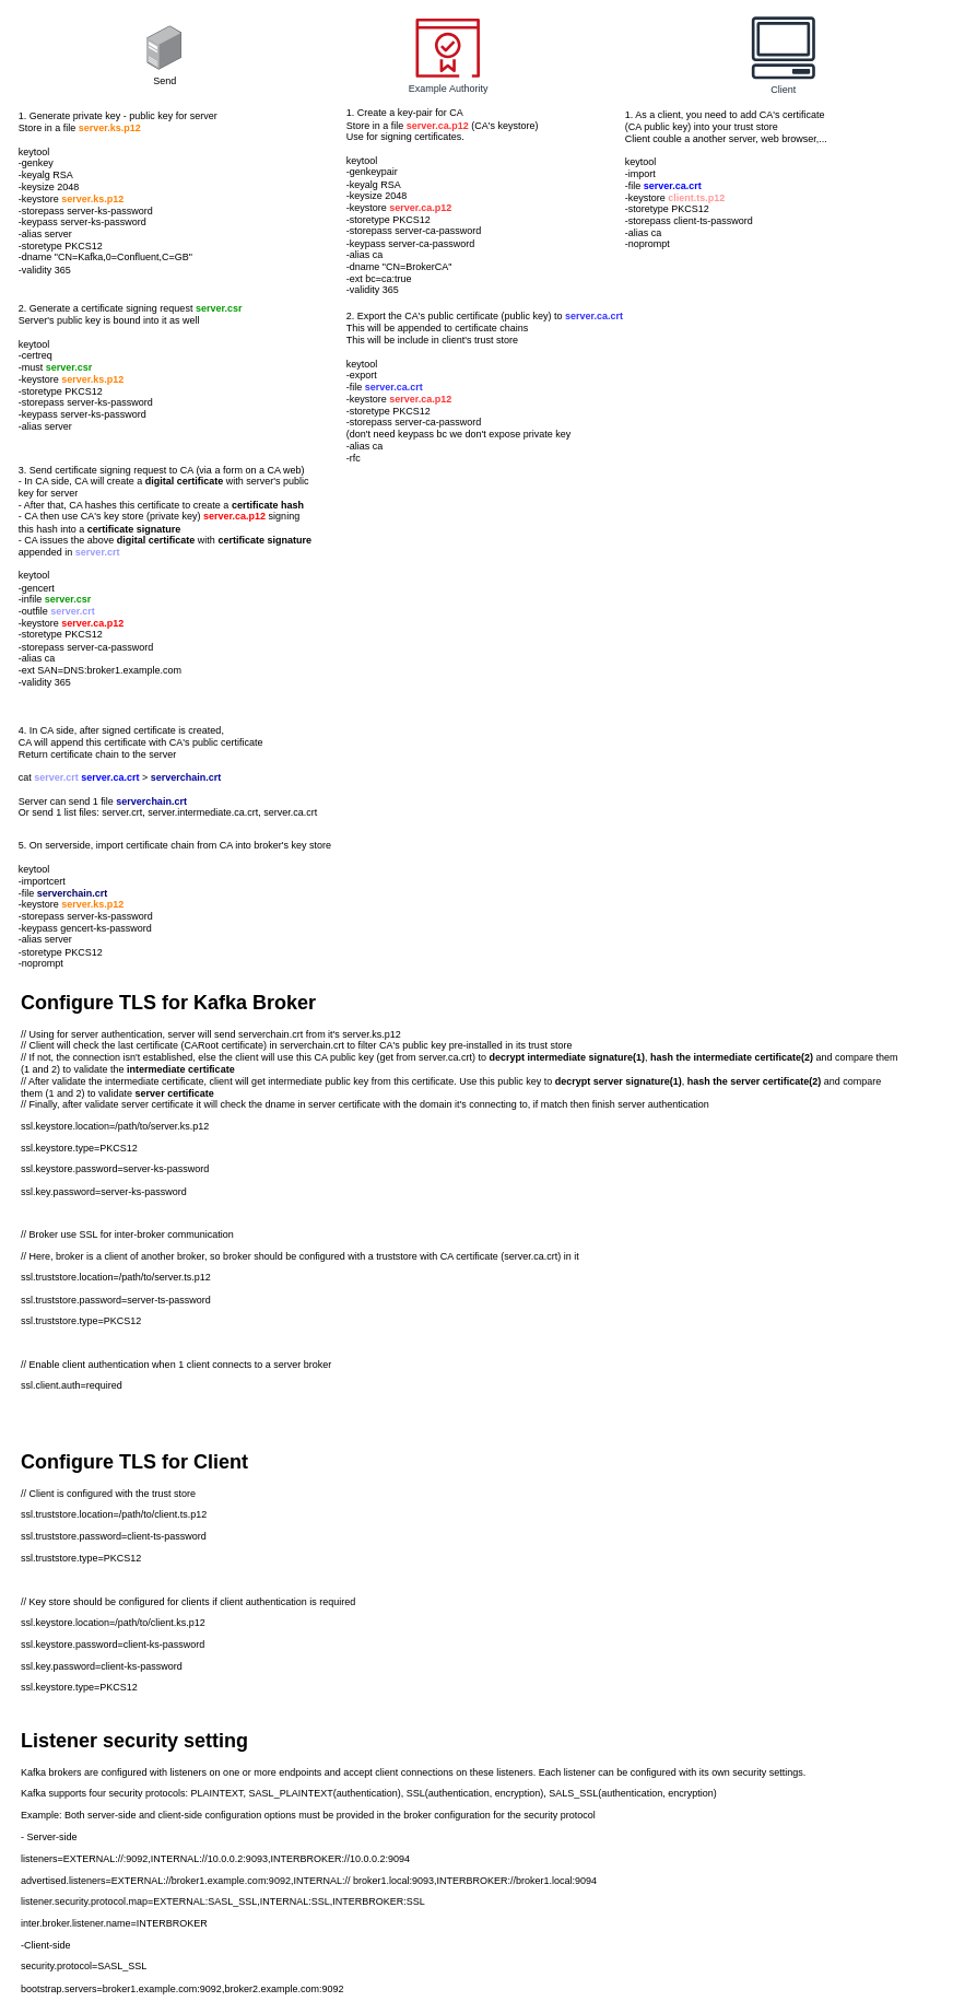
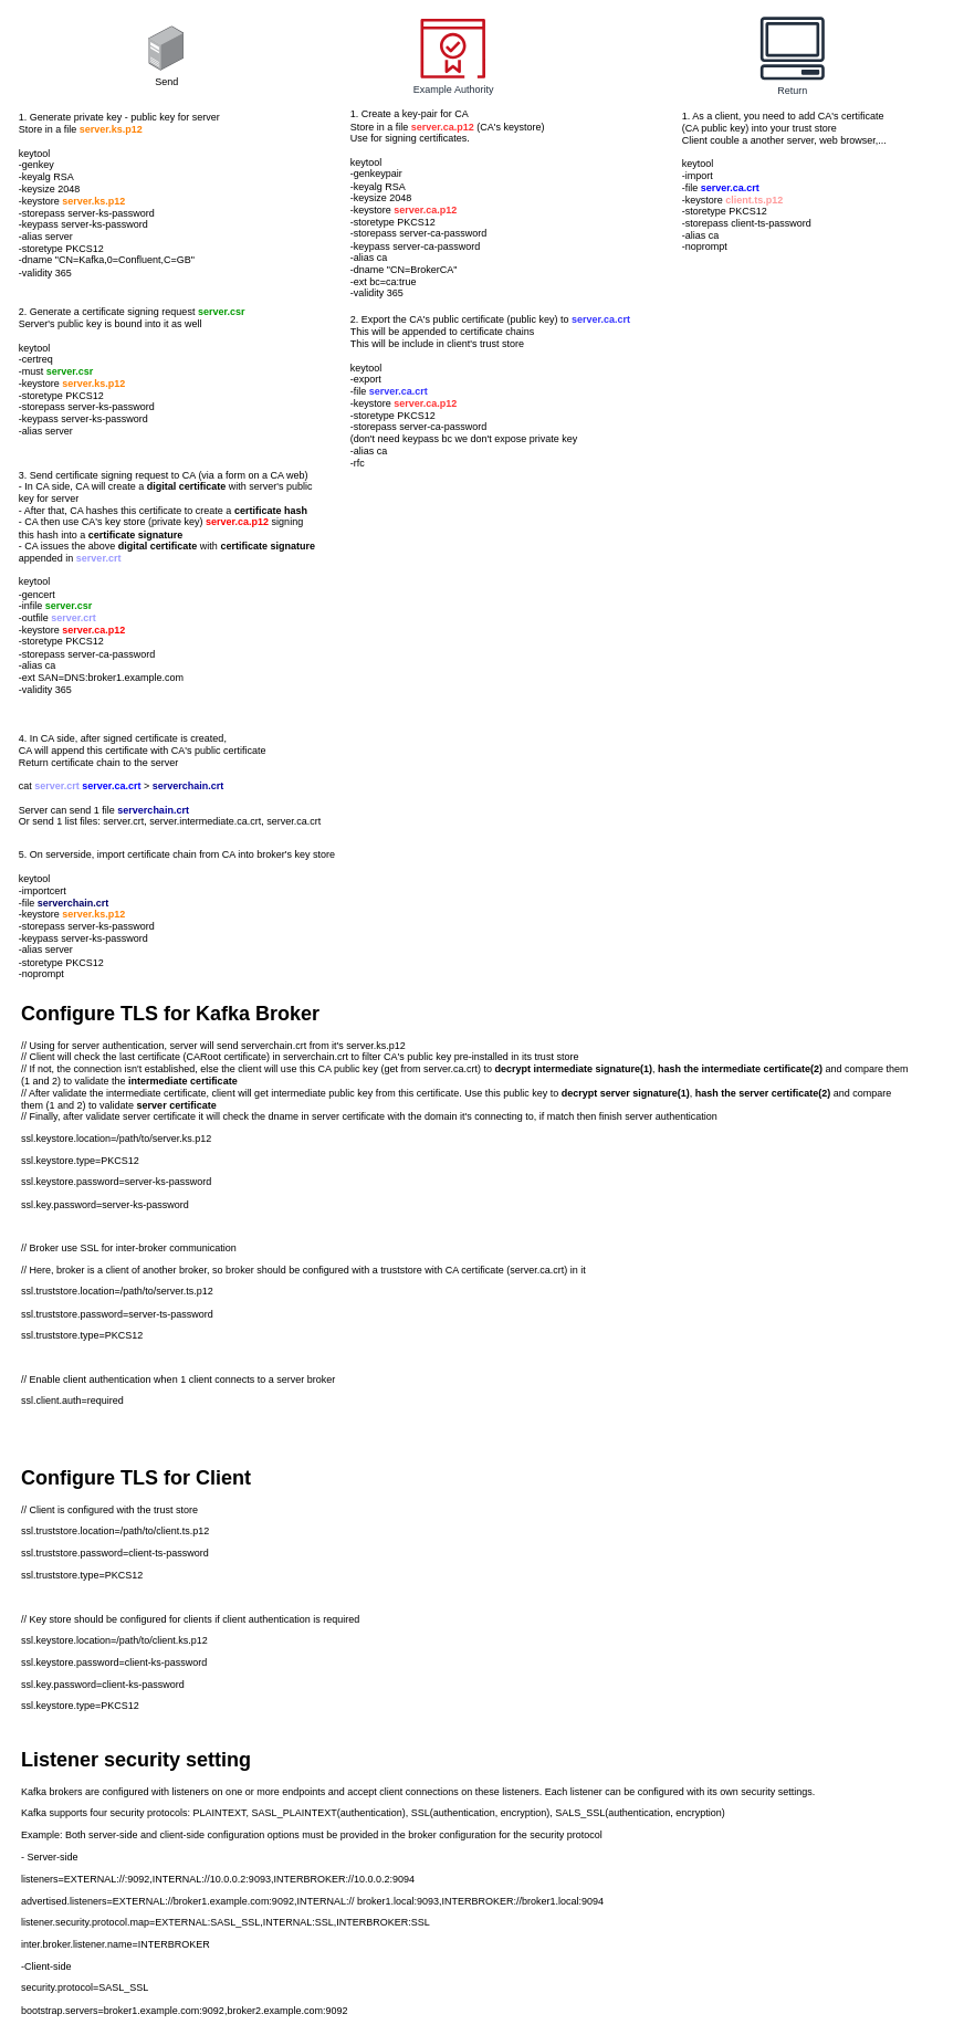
  <mxCell id="0" />
  <mxCell id="1" parent="0" />
  <mxCell id="2" value="Example Authority" style="outlineConnect=0;fontColor=#232F3E;gradientColor=none;fillColor=#C7131F;strokeColor=none;dashed=0;verticalLabelPosition=bottom;verticalAlign=top;align=center;html=1;fontSize=12;fontStyle=0;aspect=fixed;pointerEvents=1;shape=mxgraph.aws4.certificate_manager_2;" parent="1" vertex="1"><mxGeometry x="506.5" y="22" width="78" height="72" as="geometry" /></mxCell>
  <mxCell id="3" value="1. Create a key-pair for CA &lt;br&gt;Store in a file &lt;b&gt;&lt;font color=&quot;#ff3333&quot;&gt;server.ca.p12&amp;nbsp;&lt;/font&gt;&lt;/b&gt;(CA's keystore)&lt;br&gt;Use for signing certificates.&lt;br&gt;&amp;nbsp;&lt;br&gt;keytool &lt;br&gt;-genkeypair &lt;br&gt;-keyalg RSA &lt;br&gt;-keysize 2048 &lt;br&gt;-keystore &lt;b&gt;&lt;font color=&quot;#ff3333&quot;&gt;server.ca.p12 &lt;/font&gt;&lt;/b&gt;&lt;br&gt;-storetype PKCS12 &lt;br&gt;-storepass server-ca-password&lt;br&gt;-keypass server-ca-password&lt;br&gt;-alias ca&lt;br&gt;-dname &quot;CN=BrokerCA&quot;&lt;br&gt;-ext bc=ca:true&lt;br&gt;-validity 365&amp;nbsp;&amp;nbsp;" style="text;html=1;strokeColor=none;fillColor=none;align=left;verticalAlign=middle;whiteSpace=wrap;rounded=0;" parent="1" vertex="1"><mxGeometry x="420" y="134" width="240" height="224" as="geometry" /></mxCell>
  <mxCell id="4" value="2. Export the CA's public certificate (public key) to &lt;b&gt;&lt;font color=&quot;#3333ff&quot;&gt;server.ca.crt&lt;/font&gt;&lt;/b&gt;&lt;br&gt;This will be appended to certificate chains&lt;br&gt;This will be include in client's trust store&lt;br&gt;&lt;br&gt;keytool&lt;br&gt;-export&lt;br&gt;-file &lt;font color=&quot;#3333ff&quot;&gt;&lt;b&gt;server.ca.crt&lt;/b&gt;&lt;/font&gt;&lt;br&gt;-keystore &lt;b&gt;&lt;font color=&quot;#ff3333&quot;&gt;server.ca.p12&lt;/font&gt;&lt;/b&gt;&lt;br&gt;-storetype PKCS12&lt;br&gt;-storepass server-ca-password &lt;br&gt;(don't need keypass bc we don't expose private key&lt;br&gt;-alias ca&lt;br&gt;-rfc" style="text;html=1;strokeColor=none;fillColor=none;align=left;verticalAlign=middle;whiteSpace=wrap;rounded=0;" parent="1" vertex="1"><mxGeometry x="420" y="382" width="350" height="180" as="geometry" /></mxCell>
  <mxCell id="5" value="Send" style="points=[];aspect=fixed;html=1;align=center;shadow=0;dashed=0;image;image=img/lib/allied_telesis/computer_and_terminals/Server_Desktop.svg;" parent="1" vertex="1"><mxGeometry x="178.7" y="31" width="42.6" height="54" as="geometry" /></mxCell>
  <mxCell id="6" value="1. Generate private key - public key for server&lt;br&gt;Store in a file &lt;b&gt;&lt;font color=&quot;#ff8000&quot;&gt;server.ks.p12&lt;/font&gt;&lt;/b&gt;&lt;br&gt;&lt;br&gt;keytool &lt;br&gt;-genkey &lt;br&gt;-keyalg RSA&lt;br&gt;-keysize 2048&lt;br&gt;-keystore &lt;b&gt;&lt;font color=&quot;#ff8000&quot;&gt;server.ks.p12&lt;/font&gt;&lt;/b&gt;&lt;br&gt;-storepass server-ks-password&lt;br&gt;-keypass server-ks-password&lt;br&gt;-alias server&lt;br&gt;-storetype PKCS12&lt;br&gt;-dname &quot;CN=Kafka,0=Confluent,C=GB&quot;&lt;br&gt;-validity 365" style="text;html=1;strokeColor=none;fillColor=none;align=left;verticalAlign=middle;whiteSpace=wrap;rounded=0;" parent="1" vertex="1"><mxGeometry x="20" y="125" width="390" height="220" as="geometry" /></mxCell>
  <mxCell id="7" value="2. Generate a certificate signing request &lt;b&gt;&lt;font color=&quot;#009900&quot;&gt;server.csr&lt;/font&gt;&lt;/b&gt;&lt;br&gt;Server's public key is bound into it as well&lt;br&gt;&lt;br&gt;keytool&lt;br&gt;-certreq&lt;br&gt;-must &lt;b&gt;&lt;font color=&quot;#009900&quot;&gt;server.csr&lt;/font&gt;&lt;/b&gt;&lt;br&gt;-keystore &lt;font color=&quot;#ff8000&quot;&gt;&lt;b&gt;server.ks.p12&lt;/b&gt;&lt;/font&gt;&lt;br&gt;-storetype PKCS12&lt;br&gt;-storepass server-ks-password&lt;br&gt;-keypass server-ks-password&lt;br&gt;-alias server" style="text;html=1;strokeColor=none;fillColor=none;align=left;verticalAlign=middle;whiteSpace=wrap;rounded=0;" parent="1" vertex="1"><mxGeometry x="20" y="363" width="380" height="170" as="geometry" /></mxCell>
  <mxCell id="8" value="3. Send certificate signing request to CA (via a form on a CA web)&lt;br&gt;- In CA side, CA will create a&lt;b&gt; digital certificate&lt;/b&gt; with server's public key for server&lt;br&gt;- After that, CA hashes this certificate to create a &lt;b&gt;certificate hash&lt;/b&gt;&amp;nbsp;&lt;br&gt;- CA then use CA's key store (private key) &lt;b&gt;&lt;font color=&quot;#ff0000&quot;&gt;server.ca.p12&amp;nbsp;&lt;/font&gt;&lt;/b&gt;signing this hash into a&amp;nbsp;&lt;b&gt;certificate signature&lt;/b&gt;&lt;br&gt;- CA issues the above &lt;b&gt;digital certificate&lt;/b&gt; with &lt;b&gt;certificate signature&lt;/b&gt; appended in&amp;nbsp;&lt;b style=&quot;color: rgb(153 , 153 , 255)&quot;&gt;server.crt&lt;/b&gt;&lt;br&gt;&lt;br&gt;keytool&lt;br&gt;-gencert&lt;br&gt;-infile &lt;font color=&quot;#009900&quot;&gt;&lt;b&gt;server.csr&lt;/b&gt;&lt;/font&gt;&lt;br&gt;-outfile &lt;font color=&quot;#9999ff&quot;&gt;&lt;b&gt;server.crt&lt;/b&gt;&lt;/font&gt;&lt;br&gt;-keystore &lt;b&gt;&lt;font color=&quot;#ff0000&quot;&gt;server.ca.p12&lt;/font&gt;&lt;/b&gt;&lt;br&gt;-storetype PKCS12&lt;br&gt;-storepass server-ca-password&lt;br&gt;-alias ca&lt;br&gt;-ext SAN=DNS:broker1.example.com&lt;br&gt;-validity 365" style="text;html=1;strokeColor=none;fillColor=none;align=left;verticalAlign=middle;whiteSpace=wrap;rounded=0;" parent="1" vertex="1"><mxGeometry x="20" y="562" width="360" height="280" as="geometry" /></mxCell>
  <mxCell id="9" value="4. In CA side, after signed certificate is created,&lt;br&gt;CA will append this certificate with CA's public certificate&lt;br&gt;Return certificate chain to the server&lt;br&gt;&lt;br&gt;cat &lt;font color=&quot;#9999ff&quot;&gt;&lt;b&gt;server.crt&lt;/b&gt;&lt;/font&gt; &lt;b&gt;&lt;font color=&quot;#0000ff&quot;&gt;server.ca.crt&lt;/font&gt;&lt;/b&gt; &amp;gt; &lt;font color=&quot;#000099&quot;&gt;&lt;b&gt;serverchain.crt&lt;/b&gt;&lt;/font&gt;&lt;br&gt;&lt;br&gt;Server can send 1 file &lt;font color=&quot;#000099&quot;&gt;&lt;b&gt;serverchain.crt&lt;/b&gt;&lt;/font&gt;&lt;br&gt;Or send 1 list files: server.crt, server.intermediate.ca.crt, server.ca.crt&lt;br&gt;&amp;nbsp;" style="text;html=1;strokeColor=none;fillColor=none;align=left;verticalAlign=middle;whiteSpace=wrap;rounded=0;" parent="1" vertex="1"><mxGeometry x="20" y="883" width="400" height="130" as="geometry" /></mxCell>
- <mxCell id="10" value="5. On serverside, import certificate chain from CA into broker's key store&lt;br&gt;&lt;br&gt;keytool&lt;br&gt;-importcert&lt;br&gt;-file &lt;font color=&quot;#000066&quot;&gt;&lt;b&gt;serverchain.crt&lt;/b&gt;&lt;/font&gt;&lt;br&gt;-keystore &lt;font color=&quot;#ff8000&quot;&gt;&lt;b&gt;server.ks.p12&lt;/b&gt;&lt;/font&gt;&lt;br&gt;-storepass server-ks-password&lt;br&gt;-keypass gencert-ks-password&lt;br&gt;-alias server&lt;br&gt;-storetype PKCS12&lt;br&gt;-noprompt&lt;br&gt;" style="text;html=1;strokeColor=none;fillColor=none;align=left;verticalAlign=middle;whiteSpace=wrap;rounded=0;" parent="1" vertex="1"><mxGeometry x="20" y="1013" width="410" height="180" as="geometry" /></mxCell>
- <mxCell id="11" value="Client" style="outlineConnect=0;fontColor=#232F3E;gradientColor=none;fillColor=#232F3E;strokeColor=none;dashed=0;verticalLabelPosition=bottom;verticalAlign=top;align=center;html=1;fontSize=12;fontStyle=0;aspect=fixed;pointerEvents=1;shape=mxgraph.aws4.client;" parent="1" vertex="1"><mxGeometry x="916" y="20" width="78" height="76" as="geometry" /></mxCell>
- <mxCell id="12" value="1. As a client, you need to add CA's certificate&lt;br&gt;(CA public key) into your trust store&lt;br&gt;Client couble a another server, web browser,...&lt;br&gt;&lt;br&gt;keytool&lt;br&gt;-import&lt;br&gt;-file &lt;b&gt;&lt;font color=&quot;#0000ff&quot;&gt;server.ca.crt&lt;/font&gt;&lt;/b&gt;&lt;br&gt;-keystore &lt;b&gt;&lt;font color=&quot;#ff9999&quot;&gt;client.ts.p12&lt;/font&gt;&lt;/b&gt;&lt;br&gt;-storetype PKCS12&lt;br&gt;-storepass client-ts-password&lt;br&gt;-alias ca&lt;br&gt;-noprompt" style="text;html=1;strokeColor=none;fillColor=none;align=left;verticalAlign=middle;whiteSpace=wrap;rounded=0;" parent="1" vertex="1"><mxGeometry x="760" y="134" width="270" height="170" as="geometry" /></mxCell>
+ <mxCell id="10" value="5. On serverside, import certificate chain from CA into broker's key store&lt;br&gt;&lt;br&gt;keytool&lt;br&gt;-importcert&lt;br&gt;-file &lt;font color=&quot;#000066&quot;&gt;&lt;b&gt;serverchain.crt&lt;/b&gt;&lt;/font&gt;&lt;br&gt;-keystore &lt;font color=&quot;#ff8000&quot;&gt;&lt;b&gt;server.ks.p12&lt;/b&gt;&lt;/font&gt;&lt;br&gt;-storepass server-ks-password&lt;br&gt;-keypass server-ks-password&lt;br&gt;-alias server&lt;br&gt;-storetype PKCS12&lt;br&gt;-noprompt&lt;br&gt;" style="text;html=1;strokeColor=none;fillColor=none;align=left;verticalAlign=middle;whiteSpace=wrap;rounded=0;" parent="1" vertex="1"><mxGeometry x="20" y="1013" width="410" height="180" as="geometry" /></mxCell>
+ <mxCell id="11" value="Return" style="outlineConnect=0;fontColor=#232F3E;gradientColor=none;fillColor=#232F3E;strokeColor=none;dashed=0;verticalLabelPosition=bottom;verticalAlign=top;align=center;html=1;fontSize=12;fontStyle=0;aspect=fixed;pointerEvents=1;shape=mxgraph.aws4.client;" parent="1" vertex="1"><mxGeometry x="916" y="20" width="78" height="76" as="geometry" /></mxCell>
+ <mxCell id="12" value="1. As a client, you need to add CA's certificate&lt;br&gt;(CA public key) into your trust store&lt;br&gt;Client couble a another server, web browser,...&lt;br&gt;&lt;br&gt;keytool&lt;br&gt;-import&lt;br&gt;-file &lt;b&gt;&lt;font color=&quot;#0000ff&quot;&gt;server.ca.crt&lt;/font&gt;&lt;/b&gt;&lt;br&gt;-keystore &lt;b&gt;&lt;font color=&quot;#ff9999&quot;&gt;client.ts.p12&lt;/font&gt;&lt;/b&gt;&lt;br&gt;-storetype PKCS12&lt;br&gt;-storepass client-ts-password&lt;br&gt;-alias ca&lt;br&gt;-noprompt" style="text;html=1;strokeColor=none;fillColor=none;align=left;verticalAlign=middle;whiteSpace=wrap;rounded=0;" parent="1" vertex="1"><mxGeometry x="820" y="134" width="270" height="170" as="geometry" /></mxCell>
  <mxCell id="13" value="&lt;h1&gt;Configure TLS for Kafka Broker&lt;/h1&gt;// Using for server authentication, server will send serverchain.crt from it's server.ks.p12&lt;br&gt;// Client will check the last certificate (CARoot certificate) in serverchain.crt to filter CA's public key pre-installed in its trust store&lt;br&gt;// If not, the connection isn't established, else the client will use this CA public key (get from server.ca.crt) to&amp;nbsp;&lt;b&gt;decrypt intermediate signature(1)&lt;/b&gt;,&amp;nbsp;&lt;b&gt;hash the intermediate certificate(2)&lt;/b&gt;&amp;nbsp;and compare them (1 and 2) to validate the&amp;nbsp;&lt;b&gt;intermediate certificate&lt;/b&gt;&amp;nbsp;&lt;br&gt;// After validate the intermediate certificate, client will get intermediate public key from this certificate. Use this public key to&amp;nbsp;&lt;b&gt;decrypt server signature(1)&lt;/b&gt;,&amp;nbsp;&lt;b&gt;hash the server certificate(2)&lt;/b&gt;&amp;nbsp;and compare them (1 and 2) to validate&amp;nbsp;&lt;b&gt;server certificate&lt;/b&gt;&lt;br&gt;// Finally, after validate server certificate it will check the dname in server certificate with the domain it's connecting to, if match then finish server authentication&lt;br&gt;&lt;p&gt;ssl.keystore.location=/path/to/server.ks.p12&lt;/p&gt;&lt;p&gt;ssl.keystore.type=PKCS12&lt;/p&gt;&lt;p&gt;ssl.keystore.password=server-ks-password&lt;/p&gt;&lt;p&gt;ssl.key.password=server-ks-password&lt;/p&gt;&lt;p&gt;&lt;br&gt;&lt;/p&gt;&lt;p&gt;// Broker use SSL for inter-broker communication&lt;/p&gt;&lt;p&gt;// Here, broker is a client of another broker, so broker should be configured with a truststore with CA certificate (server.ca.crt) in it&lt;/p&gt;&lt;p&gt;ssl.truststore.location=/path/to/server.ts.p12&lt;/p&gt;&lt;p&gt;ssl.truststore.password=server-ts-password&lt;/p&gt;&lt;p&gt;ssl.truststore.type=PKCS12&lt;/p&gt;&lt;p&gt;&lt;br&gt;&lt;/p&gt;&lt;p&gt;// Enable client authentication when 1 client connects to a server broker&lt;/p&gt;&lt;p&gt;ssl.client.auth=required&amp;nbsp;&lt;/p&gt;&lt;p&gt;&lt;br&gt;&lt;/p&gt;&lt;p&gt;&lt;br&gt;&lt;/p&gt;&lt;p&gt;&lt;br&gt;&lt;/p&gt;" style="text;html=1;strokeColor=none;fillColor=none;spacing=5;spacingTop=-20;whiteSpace=wrap;overflow=hidden;rounded=0;align=left;" parent="1" vertex="1"><mxGeometry x="20" y="1203" width="1080" height="540" as="geometry" /></mxCell>
  <mxCell id="14" value="&lt;h1&gt;Configure TLS for Client&lt;/h1&gt;&lt;p&gt;// Client is configured with the trust store&lt;/p&gt;&lt;p&gt;ssl.truststore.location=/path/to/client.ts.p12&lt;/p&gt;&lt;p&gt;ssl.truststore.password=client-ts-password&lt;/p&gt;&lt;p&gt;ssl.truststore.type=PKCS12&lt;/p&gt;&lt;p&gt;&lt;br&gt;&lt;/p&gt;&lt;p&gt;// Key store should be configured for clients if client authentication is required&lt;/p&gt;&lt;p&gt;ssl.keystore.location=/path/to/client.ks.p12&lt;/p&gt;&lt;p&gt;ssl.keystore.password=client-ks-password&lt;/p&gt;&lt;p&gt;ssl.key.password=client-ks-password&lt;/p&gt;&lt;p&gt;ssl.keystore.type=PKCS12&lt;/p&gt;" style="text;html=1;strokeColor=none;fillColor=none;spacing=5;spacingTop=-20;whiteSpace=wrap;overflow=hidden;rounded=0;align=left;" parent="1" vertex="1"><mxGeometry x="20" y="1763" width="1120" height="310" as="geometry" /></mxCell>
  <mxCell id="15" value="&lt;h1&gt;Listener security setting&lt;/h1&gt;&lt;p&gt;Kafka brokers are configured with listeners on one or more endpoints and accept client connections on these listeners. Each listener can be configured with its own security settings.&lt;br&gt;&lt;/p&gt;&lt;p&gt;Kafka supports four security protocols: PLAINTEXT, SASL_PLAINTEXT(authentication), SSL(authentication, encryption), SALS_SSL(authentication, encryption)&lt;br&gt;&lt;/p&gt;&lt;p&gt;Example:&amp;nbsp;Both server-side and client-side configuration options must be provided in the broker configuration for the security protocol&lt;/p&gt;&lt;p&gt;- Server-side&lt;/p&gt;&lt;p&gt;listeners=EXTERNAL://:9092,INTERNAL://10.0.0.2:9093,INTERBROKER://10.0.0.2:9094&lt;br&gt;&lt;/p&gt;&lt;p&gt;advertised.listeners=EXTERNAL://broker1.example.com:9092,INTERNAL:// broker1.local:9093,INTERBROKER://broker1.local:9094&lt;br&gt;&lt;/p&gt;&lt;p&gt;listener.security.protocol.map=EXTERNAL:SASL_SSL,INTERNAL:SSL,INTERBROKER:SSL&lt;br&gt;&lt;/p&gt;&lt;p&gt;inter.broker.listener.name=INTERBROKER&lt;br&gt;&lt;/p&gt;&lt;p&gt;-Client-side&lt;/p&gt;&lt;p&gt;security.protocol=SASL_SSL&lt;br&gt;&lt;/p&gt;&lt;p&gt;bootstrap.servers=broker1.example.com:9092,broker2.example.com:9092&lt;br&gt;&lt;/p&gt;&lt;p&gt;&lt;br&gt;&lt;/p&gt;" style="text;html=1;strokeColor=none;fillColor=none;spacing=5;spacingTop=-20;whiteSpace=wrap;overflow=hidden;rounded=0;align=left;" parent="1" vertex="1"><mxGeometry x="20" y="2103" width="1120" height="330" as="geometry" /></mxCell>
